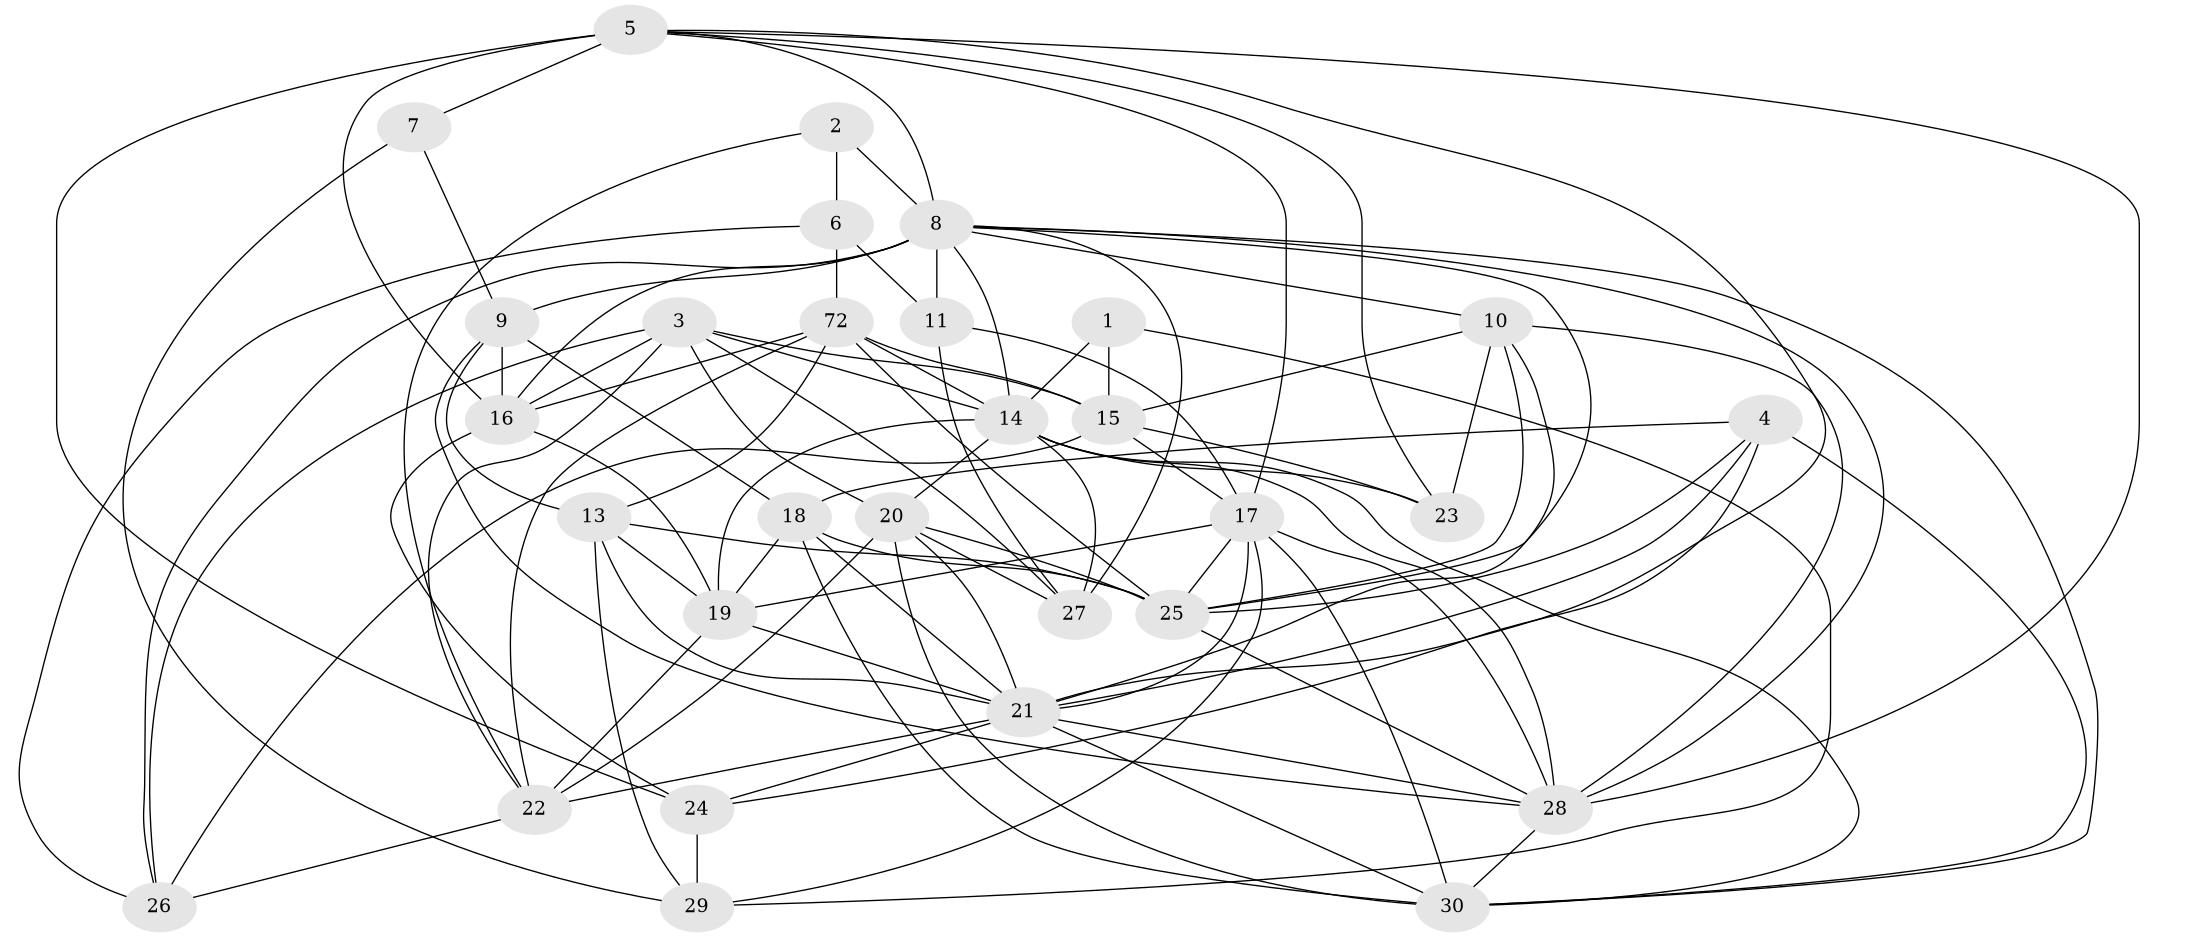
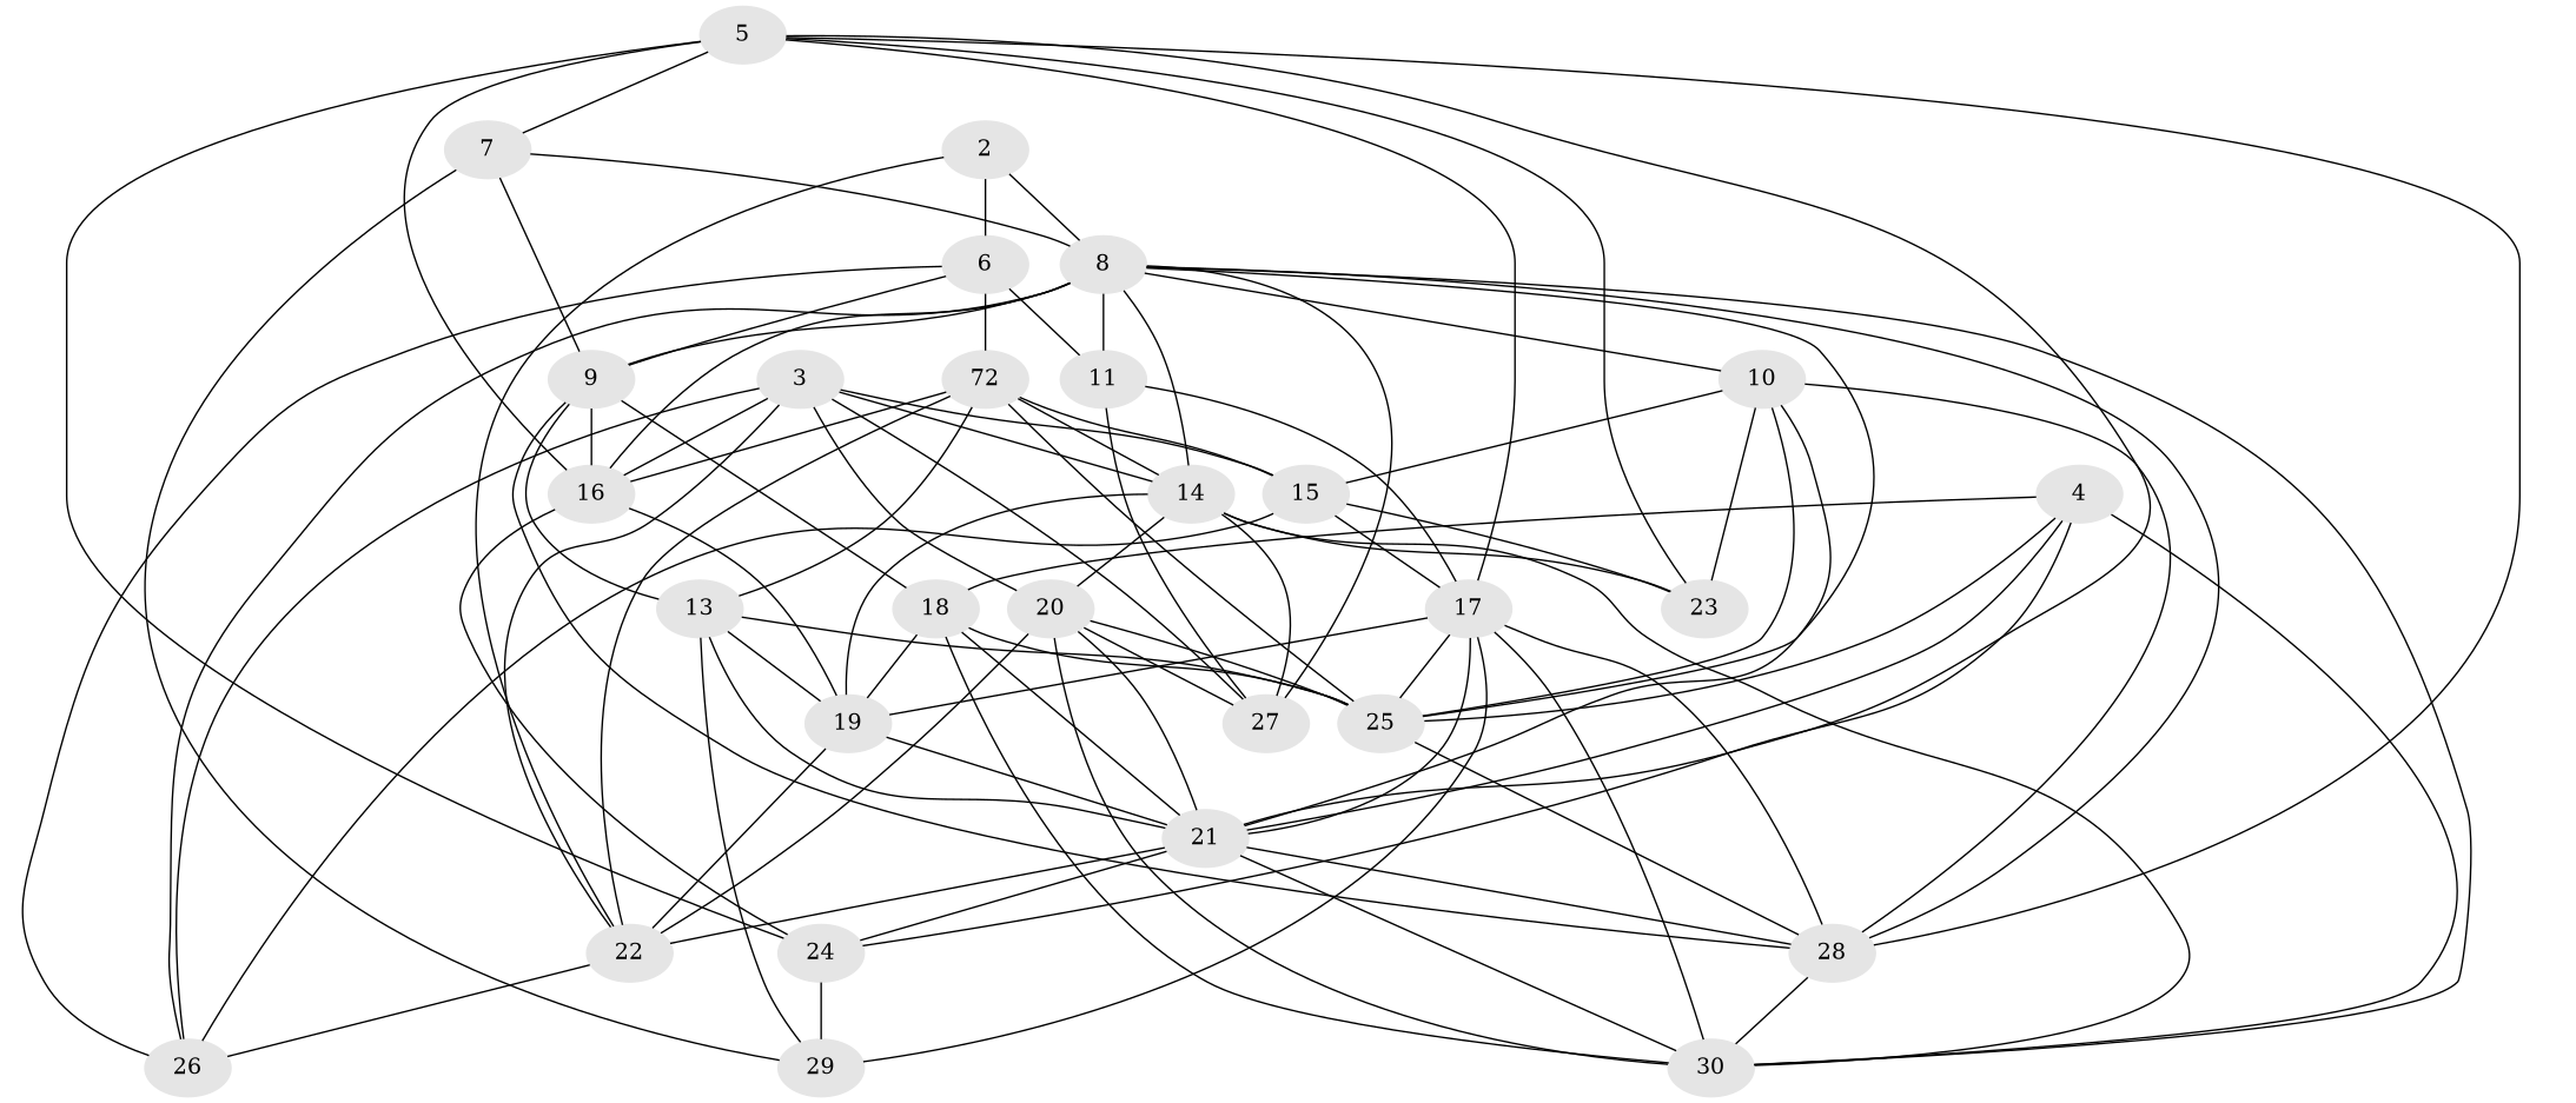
  graph {
    node [color=gray90 style=filled]
    edge [weight=1.0]
-   1
    14
    15
    29
    20
    27
    30
    23
    28
    19
    26
    17
    2
    6
    8
    22
    9
    11
    n19 [label=72]
    16
    10
    25
    3
    24
    21
    4
    18
    13
    5
    7
-   1 -- 14
-   1 -- 15 [weight=3.0]
-   1 -- 29 [weight=2.0]
    14 -- 20 [weight=2.0]
    14 -- 27
    14 -- 30
    14 -- 23
-   14 -- 28 [weight=2.0]
    14 -- 19 [weight=2.0]
    15 -- 23 [weight=2.0]
    15 -- 26
    15 -- 17 [weight=2.0]
    20 -- 27 [weight=2.0]
    20 -- 30
    20 -- 22
    20 -- 25
    20 -- 21 [weight=2.0]
    28 -- 30
    19 -- 22
    19 -- 21
    17 -- 29
    17 -- 30
    17 -- 28 [weight=2.0]
    17 -- 19 [weight=2.0]
    17 -- 25
    17 -- 21
    2 -- 6 [weight=2.0]
    2 -- 8
    2 -- 22
    6 -- 26
+   6 -- 9 [weight=2.0]
    6 -- 11 [weight=2.0]
    6 -- n19 [weight=2.0]
    8 -- 14
    8 -- 27 [weight=2.0]
    8 -- 30
    8 -- 28 [weight=2.0]
    8 -- 26
    8 -- 9
    8 -- 11 [weight=2.0]
    8 -- 16 [weight=2.0]
    8 -- 10
    8 -- 25
    22 -- 26
    9 -- 28
    9 -- 16
    9 -- 18
    9 -- 13
    11 -- 27
    11 -- 17
    n19 -- 14
    n19 -- 15 [weight=2.0]
    n19 -- 22
    n19 -- 16
    n19 -- 25
    n19 -- 13
    16 -- 19
    16 -- 24
    10 -- 15
    10 -- 23
    10 -- 28
    10 -- 25
    10 -- 21
    25 -- 28
    3 -- 14
    3 -- 15 [weight=2.0]
    3 -- 20 [weight=2.0]
    3 -- 27
    3 -- 26
    3 -- 22
    3 -- 16
    24 -- 29 [weight=2.0]
    21 -- 30
    21 -- 28
    21 -- 22 [weight=2.0]
    21 -- 24
    4 -- 30
    4 -- 25
    4 -- 24
    4 -- 21
    4 -- 18
    18 -- 30
    18 -- 19
    18 -- 25
    18 -- 21
    13 -- 29
    13 -- 19
    13 -- 25
    13 -- 21
    5 -- 23
    5 -- 28
    5 -- 17
    5 -- 16
    5 -- 24 [weight=3.0]
    5 -- 21
    5 -- 7
    7 -- 29
-   5 -- 8
+   7 -- 8
    7 -- 9 [weight=2.0]
  }
